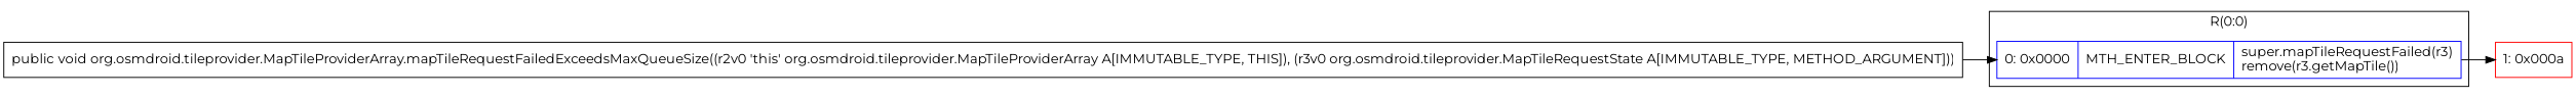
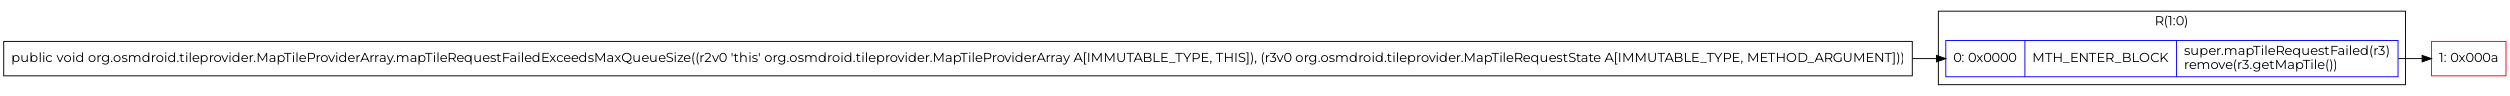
  digraph {
    rankdir=LR
    fontname=Montserrat
    node [shape=record fontname=Montserrat]
    edge [fontname=Montserrat]
    n1 [color=blue label="{0\:\ 0x0000|MTH_ENTER_BLOCK\l|super.mapTileRequestFailed(r3)\lremove(r3.getMapTile())\l}"]
    n2 [color=red label="{1\:\ 0x000a}"]
    n3 [label="{public void org.osmdroid.tileprovider.MapTileProviderArray.mapTileRequestFailedExceedsMaxQueueSize((r2v0 'this' org.osmdroid.tileprovider.MapTileProviderArray A[IMMUTABLE_TYPE, THIS]), (r3v0 org.osmdroid.tileprovider.MapTileRequestState A[IMMUTABLE_TYPE, METHOD_ARGUMENT])) }"]
    subgraph cluster_1 {
-     label="R(0:0)"
+     label="R(1:0)"
      n1
    }
    n1 -> n2
    n3 -> n1
  }
